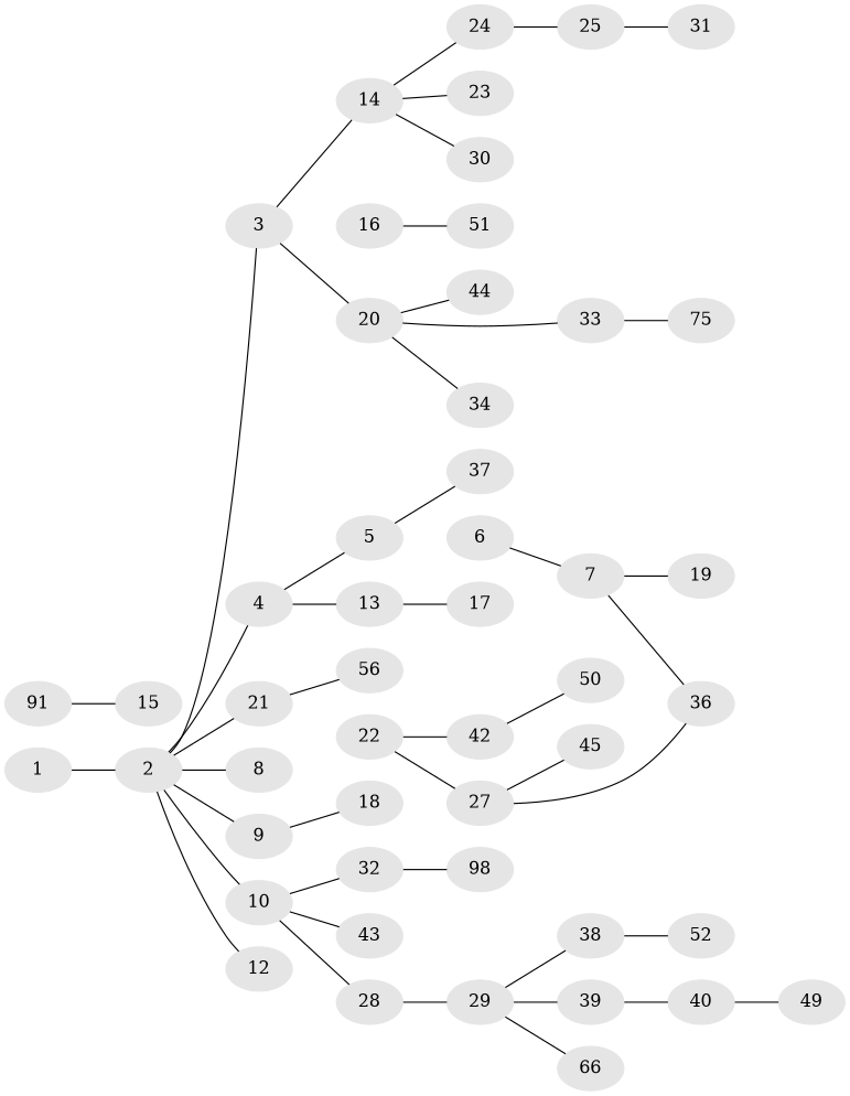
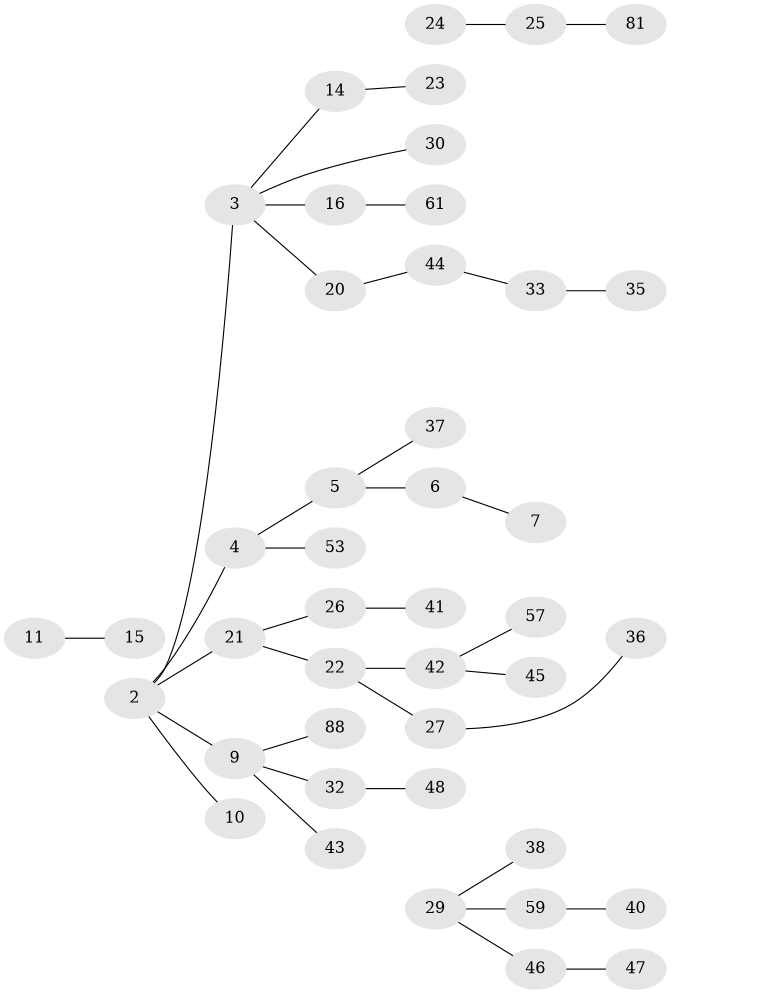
  graph {
    rankdir=LR
    node [color=gray90 style=filled]
-   1
    2
    3
    4
-   8
    9
    10
-   12
    21
    14
    16
    20
    5
-   13
-   18
+   13 [label=53]
+   18 [label=88]
    32
-   28
    43
    22
-   26 [label=56]
+   26
    23
    24
    30
-   51
+   51 [label=61]
    33
-   34
    44
    6
    37
-   11 [label=91]
+   11
    15
-   17
    7
-   19
    36
-   48 [label=98]
+   48
    29
    25
-   35 [label=75]
+   35
    27
    42
+   41
    45
-   50
-   31
+   50 [label=57]
+   31 [label=81]
    38
-   39
-   46 [label=66]
-   52
+   39 [label=59]
+   46
    40
-   49
-   1 -- 2
+   47
    2 -- 3
    2 -- 4
-   2 -- 8
    2 -- 9
    2 -- 10
-   2 -- 12
    2 -- 21
    3 -- 14
+   3 -- 16
    3 -- 20
    4 -- 5
    4 -- 13
    9 -- 18
-   10 -- 32
-   10 -- 28
-   10 -- 43
+   9 -- 32
+   9 -- 43
+   21 -- 22
    21 -- 26
    14 -- 23
-   14 -- 24
-   14 -- 30
+   3 -- 30
    16 -- 51
-   20 -- 33
-   20 -- 34
+   44 -- 33
    20 -- 44
+   5 -- 6
    5 -- 37
-   13 -- 17
    32 -- 48
-   28 -- 29
    22 -- 27
    22 -- 42
+   26 -- 41
    24 -- 25
    33 -- 35
    6 -- 7
    11 -- 15
-   7 -- 19
-   7 -- 36
    29 -- 38
    29 -- 39
    29 -- 46
    25 -- 31
    27 -- 36
-   27 -- 45
+   42 -- 45
    42 -- 50
-   38 -- 52
    39 -- 40
-   40 -- 49
+   46 -- 47
  }
